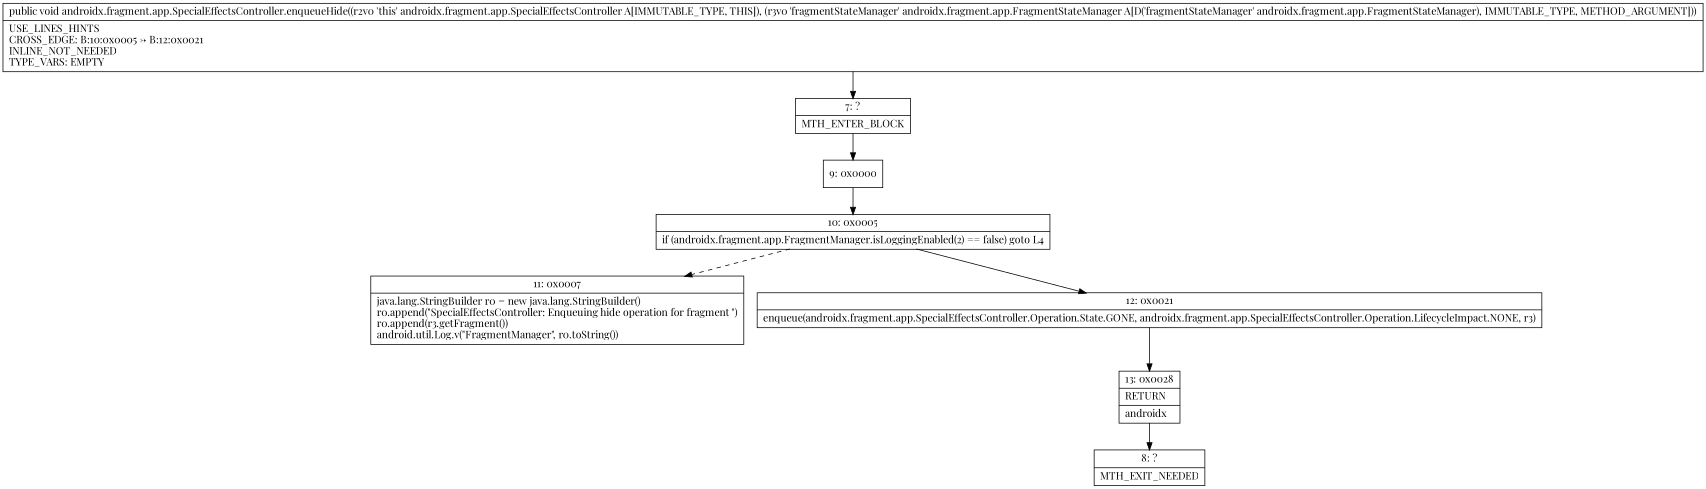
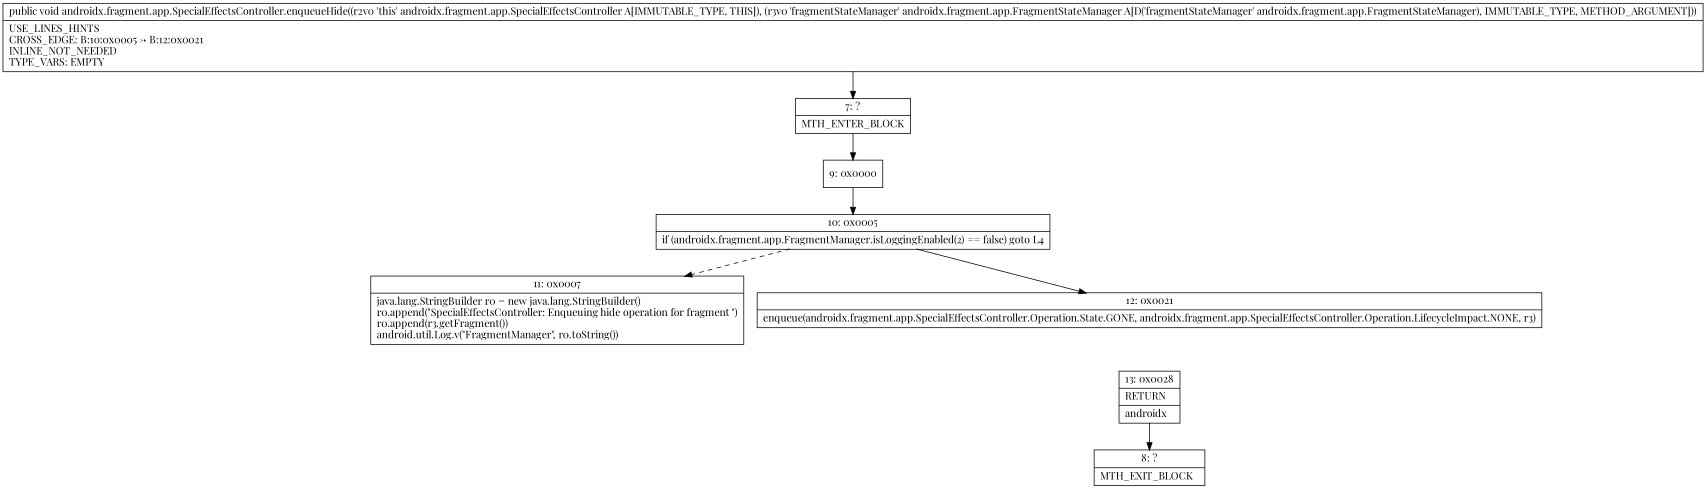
  digraph {
    fontname="Playfair Display"
    node [fontname="Playfair Display" shape=record]
    edge [fontname="Playfair Display"]
    n1 [label="{7\:\ ?|MTH_ENTER_BLOCK\l}"]
    n2 [label="{9\:\ 0x0000}"]
    n3 [label="{10\:\ 0x0005|if (androidx.fragment.app.FragmentManager.isLoggingEnabled(2) == false) goto L4\l}"]
    n4 [label="{11\:\ 0x0007|java.lang.StringBuilder r0 = new java.lang.StringBuilder()\lr0.append(\"SpecialEffectsController: Enqueuing hide operation for fragment \")\lr0.append(r3.getFragment())\landroid.util.Log.v(\"FragmentManager\", r0.toString())\l}"]
    n5 [label="{12\:\ 0x0021|enqueue(androidx.fragment.app.SpecialEffectsController.Operation.State.GONE, androidx.fragment.app.SpecialEffectsController.Operation.LifecycleImpact.NONE, r3)\l}"]
    n6 [label="{13\:\ 0x0028|RETURN\l|androidx\l}"]
-   n7 [label="{8\:\ ?|MTH_EXIT_NEEDED\l}"]
+   n7 [label="{8\:\ ?|MTH_EXIT_BLOCK\l}"]
    n8 [label="{public void androidx.fragment.app.SpecialEffectsController.enqueueHide((r2v0 'this' androidx.fragment.app.SpecialEffectsController A[IMMUTABLE_TYPE, THIS]), (r3v0 'fragmentStateManager' androidx.fragment.app.FragmentStateManager A[D('fragmentStateManager' androidx.fragment.app.FragmentStateManager), IMMUTABLE_TYPE, METHOD_ARGUMENT]))  | USE_LINES_HINTS\lCROSS_EDGE: B:10:0x0005 \-\> B:12:0x0021\lINLINE_NOT_NEEDED\lTYPE_VARS: EMPTY\l}"]
    n1 -> n2
    n2 -> n3
    n3 -> n4 [style=dashed]
    n3 -> n5
-   n5 -> n6
    n6 -> n7
    n8 -> n1
  }
